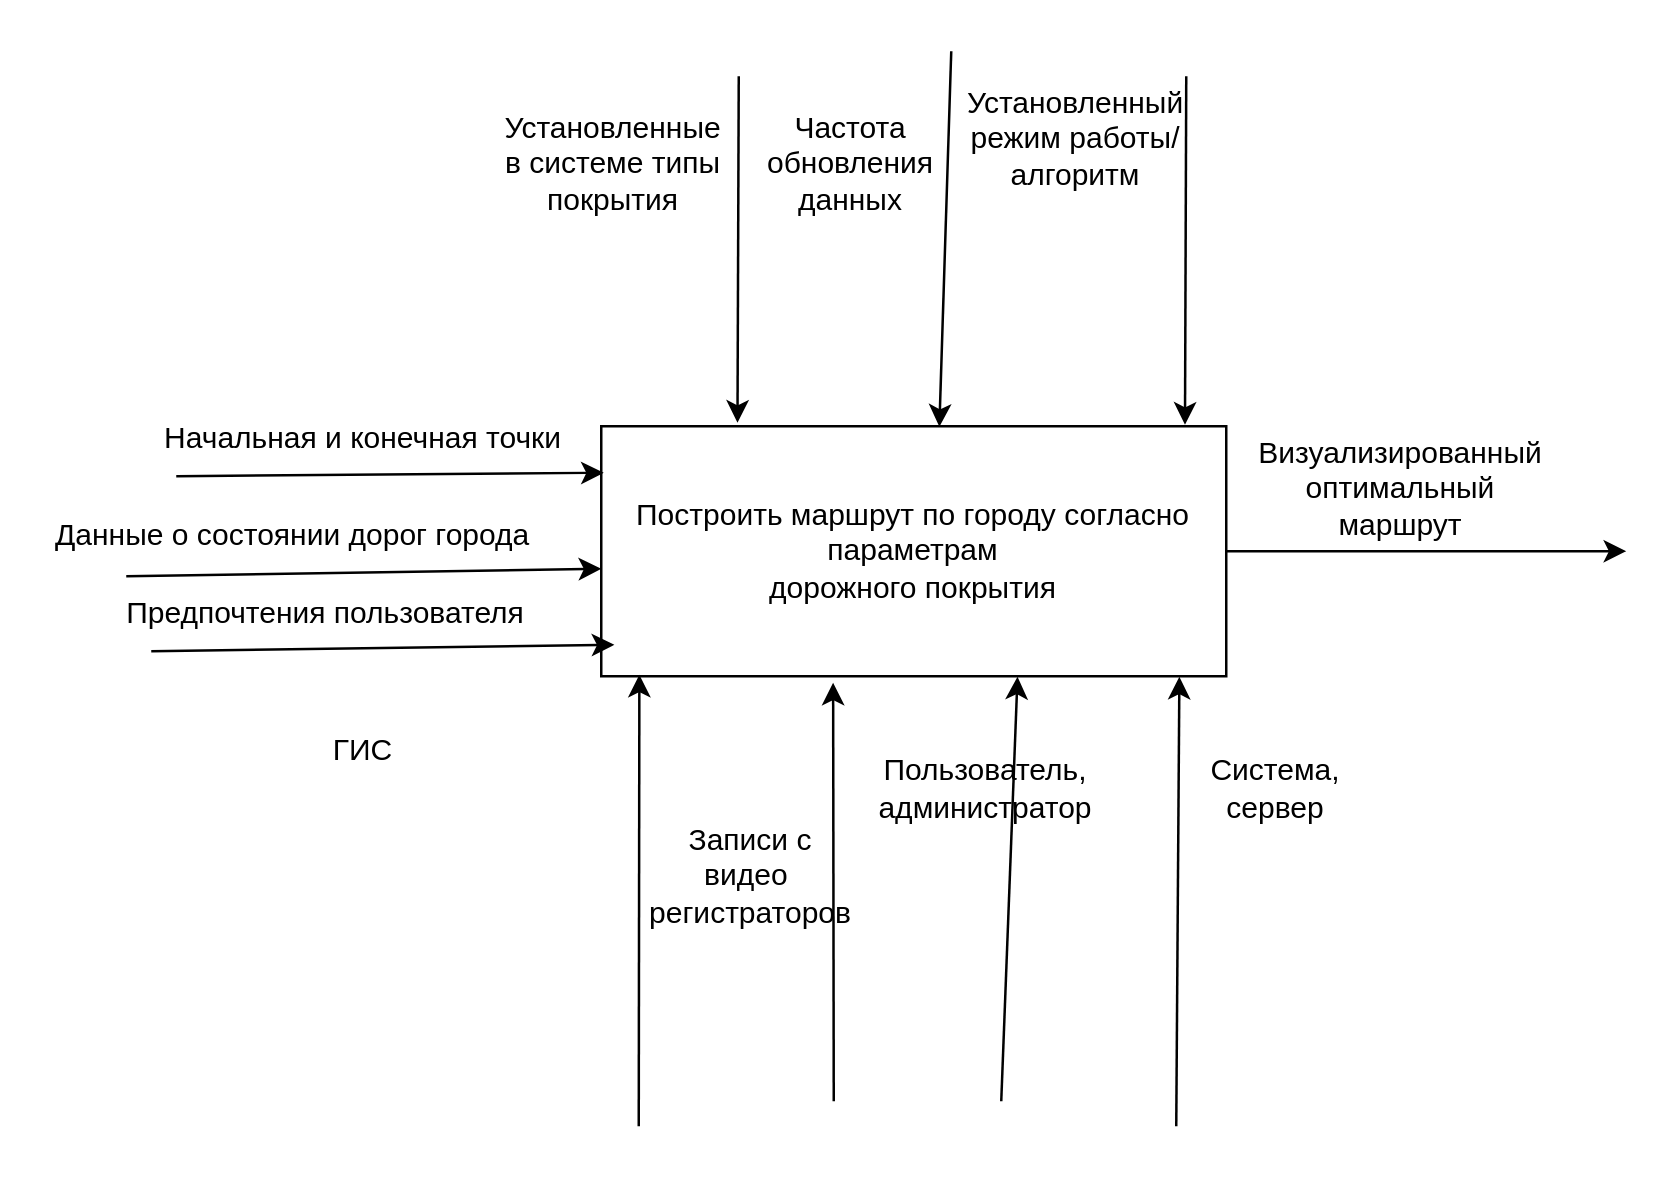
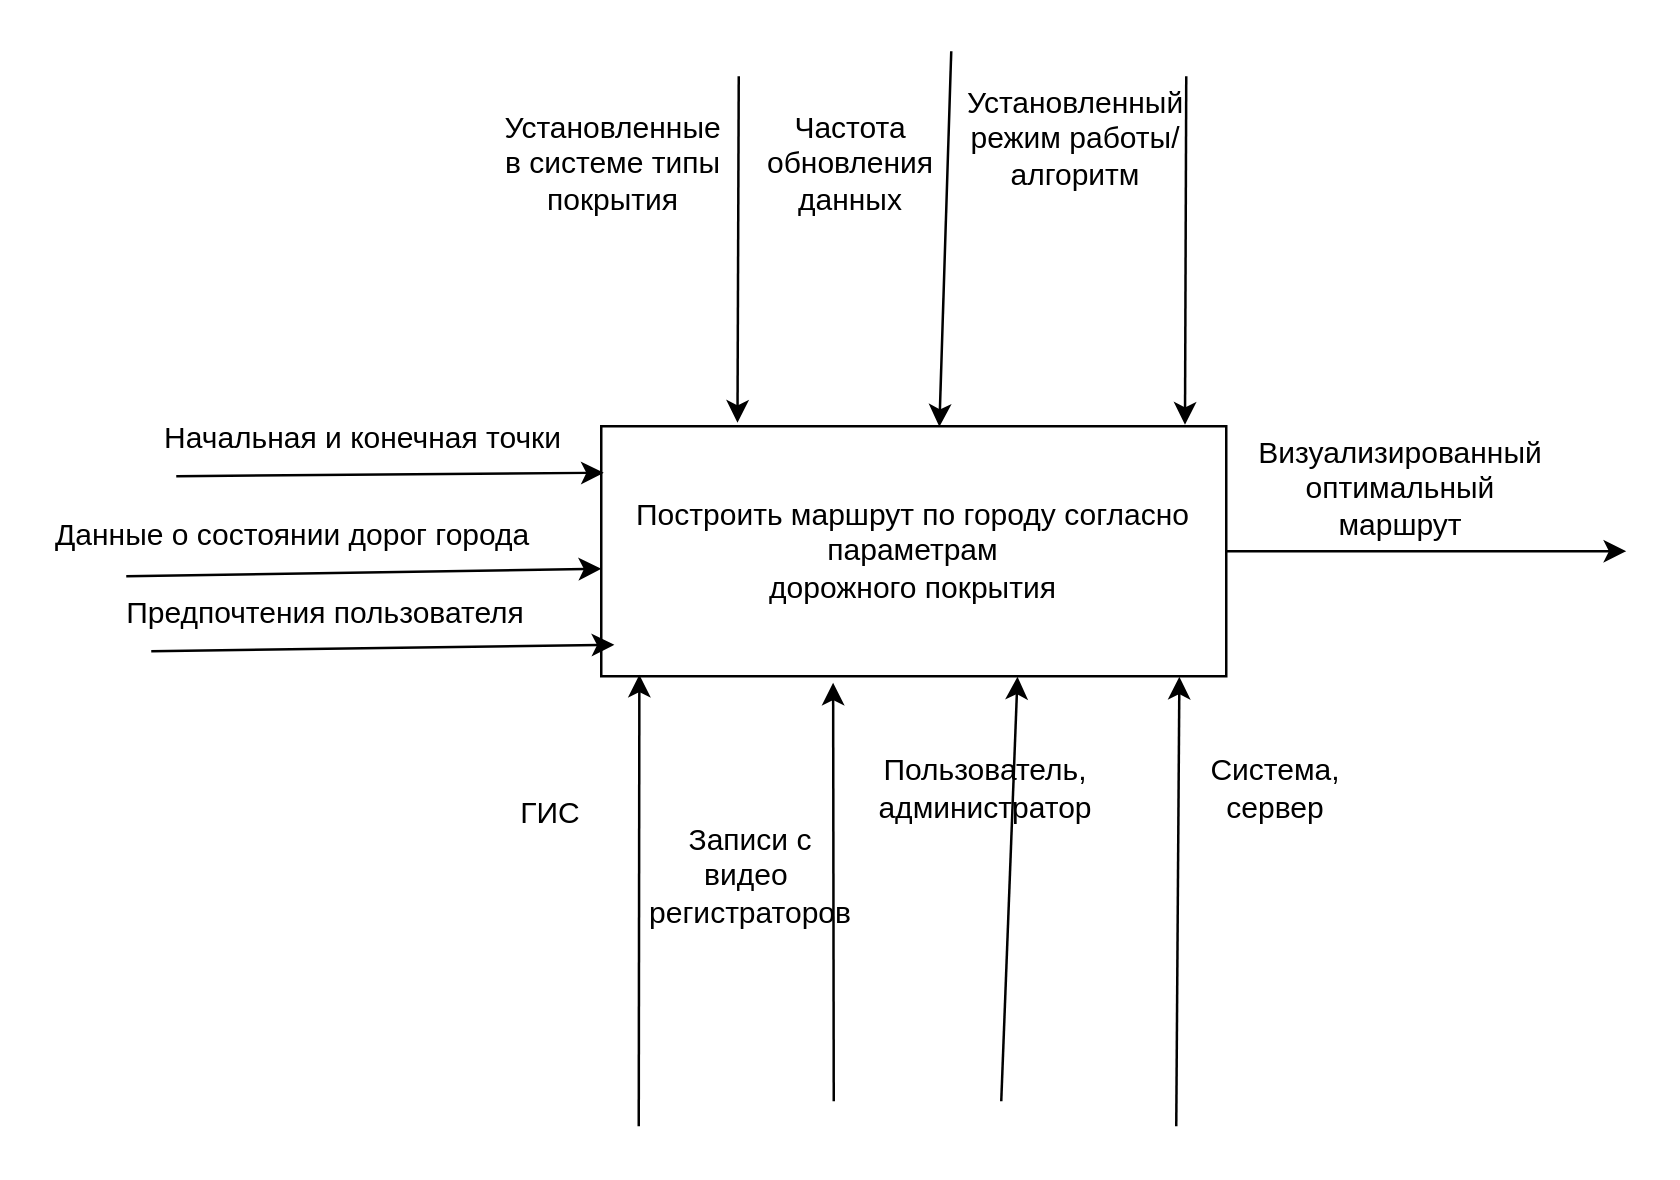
  <mxCell id="0" />
  <mxCell id="1" parent="0" />
  <mxCell id="2" value="&lt;div&gt;&lt;br&gt;&lt;/div&gt;&lt;div&gt;Построить маршрут по городу согласно параметрам&lt;/div&gt;&lt;div&gt;дорожного покрытия&lt;/div&gt;&lt;div&gt;&lt;br&gt;&lt;/div&gt;" style="rounded=0;whiteSpace=wrap;html=1;" vertex="1" parent="1"><mxGeometry x="240" y="170" width="250" height="100" as="geometry" /></mxCell>
  <mxCell id="3" value="" style="endArrow=classic;html=1;rounded=0;entryX=0.004;entryY=0.186;entryDx=0;entryDy=0;entryPerimeter=0;" edge="1" parent="1" target="2"><mxGeometry width="50" height="50" relative="1" as="geometry"><mxPoint x="70" y="190" as="sourcePoint" /><mxPoint x="390" y="260" as="targetPoint" /></mxGeometry></mxCell>
  <mxCell id="4" value="" style="endArrow=classic;html=1;rounded=0;entryX=0;entryY=0.57;entryDx=0;entryDy=0;entryPerimeter=0;" edge="1" parent="1" target="2"><mxGeometry width="50" height="50" relative="1" as="geometry"><mxPoint x="50" y="230" as="sourcePoint" /><mxPoint x="390" y="260" as="targetPoint" /></mxGeometry></mxCell>
  <mxCell id="5" value="" style="endArrow=classic;html=1;rounded=0;entryX=0.021;entryY=0.874;entryDx=0;entryDy=0;entryPerimeter=0;" edge="1" parent="1" target="2"><mxGeometry width="50" height="50" relative="1" as="geometry"><mxPoint x="60" y="260" as="sourcePoint" /><mxPoint x="390" y="260" as="targetPoint" /></mxGeometry></mxCell>
  <mxCell id="6" value="Предпочтения пользователя" style="text;html=1;align=center;verticalAlign=middle;whiteSpace=wrap;rounded=0;" vertex="1" parent="1"><mxGeometry x="45" y="230" width="170" height="30" as="geometry" /></mxCell>
  <mxCell id="7" value="&lt;div style=&quot;text-align: center;&quot;&gt;Данные о состоянии дорог города&lt;/div&gt;" style="text;whiteSpace=wrap;html=1;" vertex="1" parent="1"><mxGeometry x="20" y="200" width="220" height="40" as="geometry" /></mxCell>
  <mxCell id="8" value="Начальная и конечная точки" style="text;html=1;align=center;verticalAlign=middle;whiteSpace=wrap;rounded=0;" vertex="1" parent="1"><mxGeometry x="60" y="160" width="170" height="30" as="geometry" /></mxCell>
  <mxCell id="9" value="" style="endArrow=classic;html=1;rounded=0;entryX=0.218;entryY=-0.014;entryDx=0;entryDy=0;entryPerimeter=0;" edge="1" parent="1" target="2"><mxGeometry width="50" height="50" relative="1" as="geometry"><mxPoint x="295" y="30" as="sourcePoint" /><mxPoint x="390" y="260" as="targetPoint" /></mxGeometry></mxCell>
  <mxCell id="10" value="" style="endArrow=classic;html=1;rounded=0;entryX=0.541;entryY=0.002;entryDx=0;entryDy=0;entryPerimeter=0;" edge="1" parent="1" target="2"><mxGeometry width="50" height="50" relative="1" as="geometry"><mxPoint x="380" y="20" as="sourcePoint" /><mxPoint x="380" y="160" as="targetPoint" /></mxGeometry></mxCell>
  <mxCell id="11" value="Установленные&lt;div&gt;в системе типы покрытия&lt;/div&gt;" style="text;html=1;align=center;verticalAlign=middle;whiteSpace=wrap;rounded=0;" vertex="1" parent="1"><mxGeometry x="215" y="50" width="60" height="30" as="geometry" /></mxCell>
  <mxCell id="12" value="Частота обновления&lt;div&gt;данных&lt;/div&gt;" style="text;html=1;align=center;verticalAlign=middle;whiteSpace=wrap;rounded=0;" vertex="1" parent="1"><mxGeometry x="310" y="50" width="60" height="30" as="geometry" /></mxCell>
  <mxCell id="13" value="Установленный режим работы/алгоритм" style="text;html=1;align=center;verticalAlign=middle;whiteSpace=wrap;rounded=0;" vertex="1" parent="1"><mxGeometry x="400" y="40" width="60" height="30" as="geometry" /></mxCell>
  <mxCell id="14" value="" style="endArrow=classic;html=1;rounded=0;entryX=0.934;entryY=-0.006;entryDx=0;entryDy=0;entryPerimeter=0;" edge="1" parent="1" target="2"><mxGeometry width="50" height="50" relative="1" as="geometry"><mxPoint x="474" y="30" as="sourcePoint" /><mxPoint x="390" y="260" as="targetPoint" /></mxGeometry></mxCell>
  <mxCell id="15" value="" style="endArrow=classic;html=1;rounded=0;entryX=0.061;entryY=0.994;entryDx=0;entryDy=0;entryPerimeter=0;" edge="1" parent="1" target="2"><mxGeometry width="50" height="50" relative="1" as="geometry"><mxPoint x="255" y="450" as="sourcePoint" /><mxPoint x="390" y="260" as="targetPoint" /></mxGeometry></mxCell>
  <mxCell id="16" value="" style="endArrow=classic;html=1;rounded=0;entryX=0.371;entryY=1.026;entryDx=0;entryDy=0;entryPerimeter=0;" edge="1" parent="1" target="2"><mxGeometry width="50" height="50" relative="1" as="geometry"><mxPoint x="333" y="440" as="sourcePoint" /><mxPoint x="365" y="270" as="targetPoint" /></mxGeometry></mxCell>
  <mxCell id="17" value="" style="endArrow=classic;html=1;rounded=0;entryX=0.666;entryY=1.002;entryDx=0;entryDy=0;entryPerimeter=0;" edge="1" parent="1" target="2"><mxGeometry width="50" height="50" relative="1" as="geometry"><mxPoint x="400" y="440" as="sourcePoint" /><mxPoint x="390" y="260" as="targetPoint" /></mxGeometry></mxCell>
  <mxCell id="18" value="" style="endArrow=classic;html=1;rounded=0;entryX=0.925;entryY=1.002;entryDx=0;entryDy=0;entryPerimeter=0;" edge="1" parent="1" target="2"><mxGeometry width="50" height="50" relative="1" as="geometry"><mxPoint x="470" y="450" as="sourcePoint" /><mxPoint x="390" y="260" as="targetPoint" /></mxGeometry></mxCell>
- <mxCell id="19" value="ГИС" style="text;html=1;align=center;verticalAlign=middle;whiteSpace=wrap;rounded=0;" vertex="1" parent="1"><mxGeometry x="115" y="285" width="60" height="30" as="geometry" /></mxCell>
+ <mxCell id="19" value="ГИС" style="text;html=1;align=center;verticalAlign=middle;whiteSpace=wrap;rounded=0;" vertex="1" parent="1"><mxGeometry x="190" y="310" width="60" height="30" as="geometry" /></mxCell>
  <mxCell id="20" value="Записи с видео&amp;nbsp;&lt;div&gt;регистраторов&lt;/div&gt;" style="text;html=1;align=center;verticalAlign=middle;whiteSpace=wrap;rounded=0;" vertex="1" parent="1"><mxGeometry x="270" y="335" width="60" height="30" as="geometry" /></mxCell>
  <mxCell id="21" value="Система, сервер" style="text;html=1;align=center;verticalAlign=middle;whiteSpace=wrap;rounded=0;" vertex="1" parent="1"><mxGeometry x="480" y="300" width="60" height="30" as="geometry" /></mxCell>
  <mxCell id="22" value="Пользователь, администратор" style="text;html=1;align=center;verticalAlign=middle;whiteSpace=wrap;rounded=0;" vertex="1" parent="1"><mxGeometry x="364" y="300" width="60" height="30" as="geometry" /></mxCell>
  <mxCell id="23" value="" style="endArrow=classic;html=1;rounded=0;exitX=1;exitY=0.5;exitDx=0;exitDy=0;" edge="1" parent="1" source="2"><mxGeometry width="50" height="50" relative="1" as="geometry"><mxPoint x="340" y="310" as="sourcePoint" /><mxPoint x="650" y="220" as="targetPoint" /></mxGeometry></mxCell>
  <mxCell id="24" value="Визуализированный оптимальный маршрут" style="text;html=1;align=center;verticalAlign=middle;whiteSpace=wrap;rounded=0;" vertex="1" parent="1"><mxGeometry x="530" y="180" width="60" height="30" as="geometry" /></mxCell>
